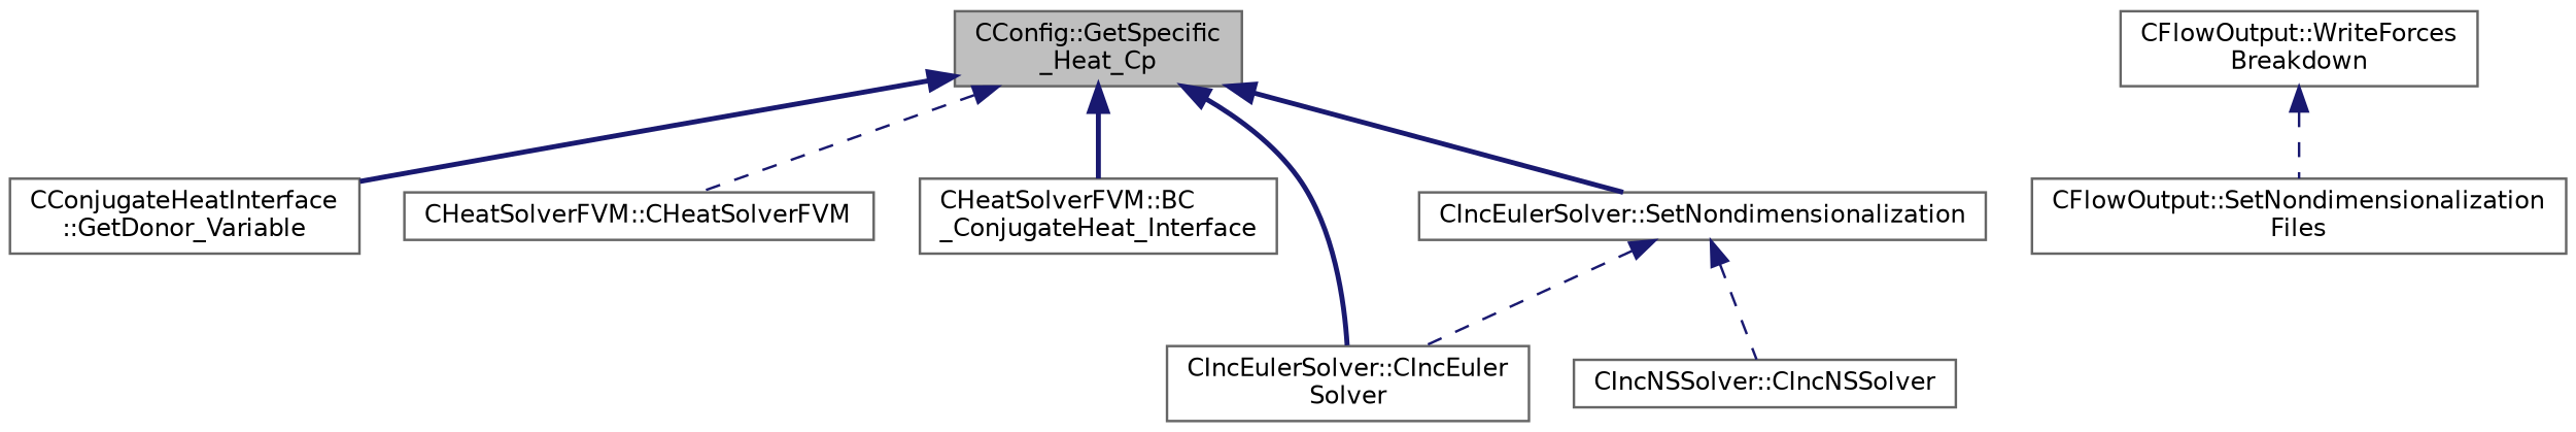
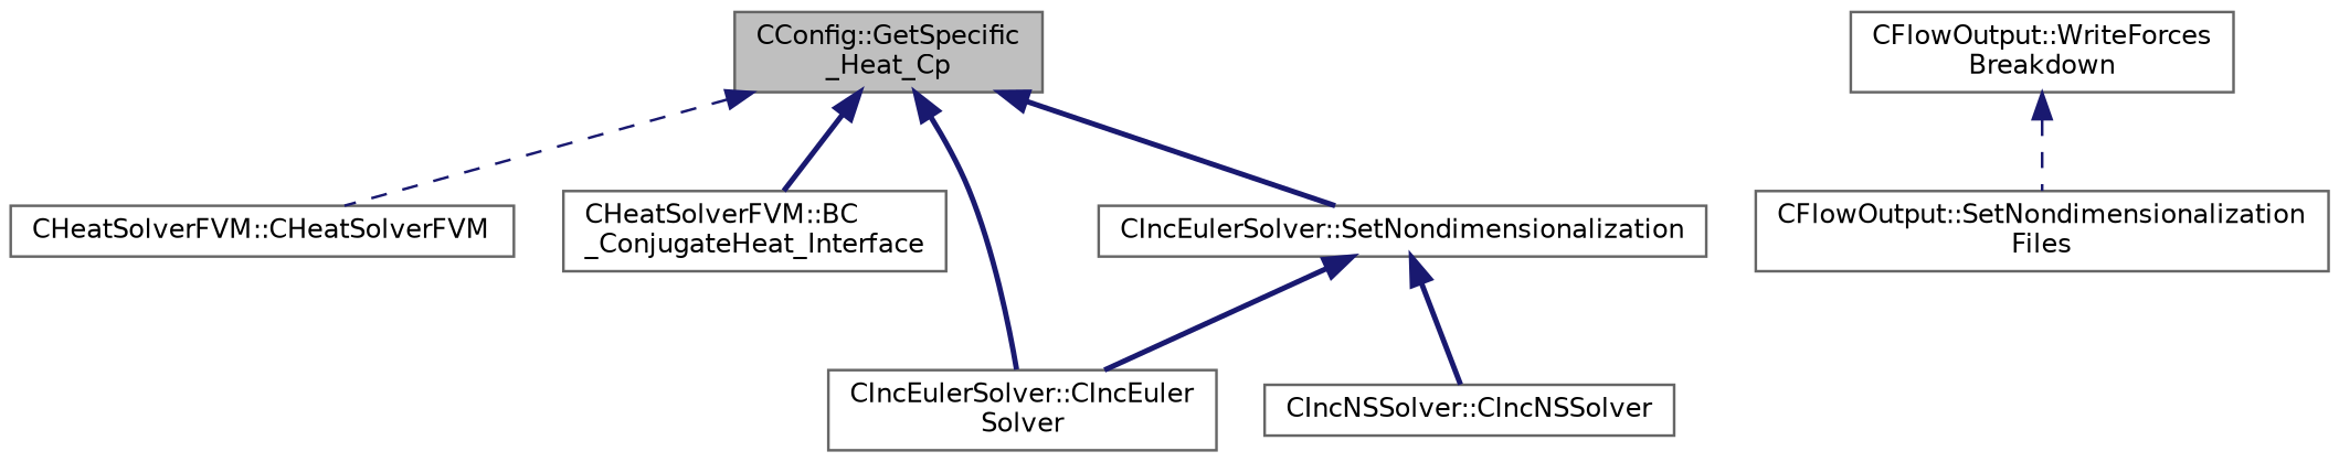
  digraph {
    rankdir=TB
    node [color=gray40 fillcolor=white fontname=Helvetica fontsize=10 shape=record style=filled]
    edge [color=midnightblue dir=back fontname=Helvetica fontsize=10 labelfontname=Helvetica labelfontsize=10 style=bold]
    n1 [fillcolor=grey75 fontcolor=black height=0.2 label="CConfig::GetSpecific\l_Heat_Cp" width=0.4]
-   n2 [height=0.2 label="CConjugateHeatInterface\l::GetDonor_Variable" width=0.4]
    n3 [height=0.2 label="CHeatSolverFVM::CHeatSolverFVM" width=0.4]
    n4 [height=0.2 label="CHeatSolverFVM::BC\l_ConjugateHeat_Interface" width=0.4]
    n5 [height=0.2 label="CIncEulerSolver::SetNondimensionalization" width=0.4]
    n6 [height=0.2 label="CIncEulerSolver::CIncEuler\lSolver" width=0.4]
    n7 [height=0.2 label="CFlowOutput::WriteForces\lBreakdown" width=0.4]
    n8 [height=0.2 label="CFlowOutput::SetNondimensionalization\lFiles" width=0.4]
    n9 [height=0.2 label="CIncNSSolver::CIncNSSolver" width=0.4]
-   n1 -> n2
    n1 -> n3 [style=dashed]
    n1 -> n4
    n1 -> n5
    n1 -> n6
-   n5 -> n6 [style=dashed]
-   n5 -> n9 [style=dashed]
+   n5 -> n6
+   n5 -> n9
    n7 -> n8 [style=dashed]
  }
